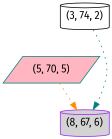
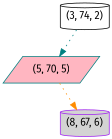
  digraph {
    fontname="Fira Sans"
    node [fontname="Fira Sans" shape=cylinder style=filled]
    edge [fontname="Fira Sans" style=dotted]
    "(3, 74, 2)" [color=black fillcolor=white]
    n2 [color=teal fillcolor=lightpink label="(5, 70, 5)" shape=parallelogram]
    "(8, 67, 6)" [color=purple fillcolor=lightgrey]
-   "(3, 74, 2)" -> "(8, 67, 6)" [color=teal]
+   "(3, 74, 2)" -> n2 [color=teal]
    n2 -> "(8, 67, 6)" [color=darkorange]
  }
